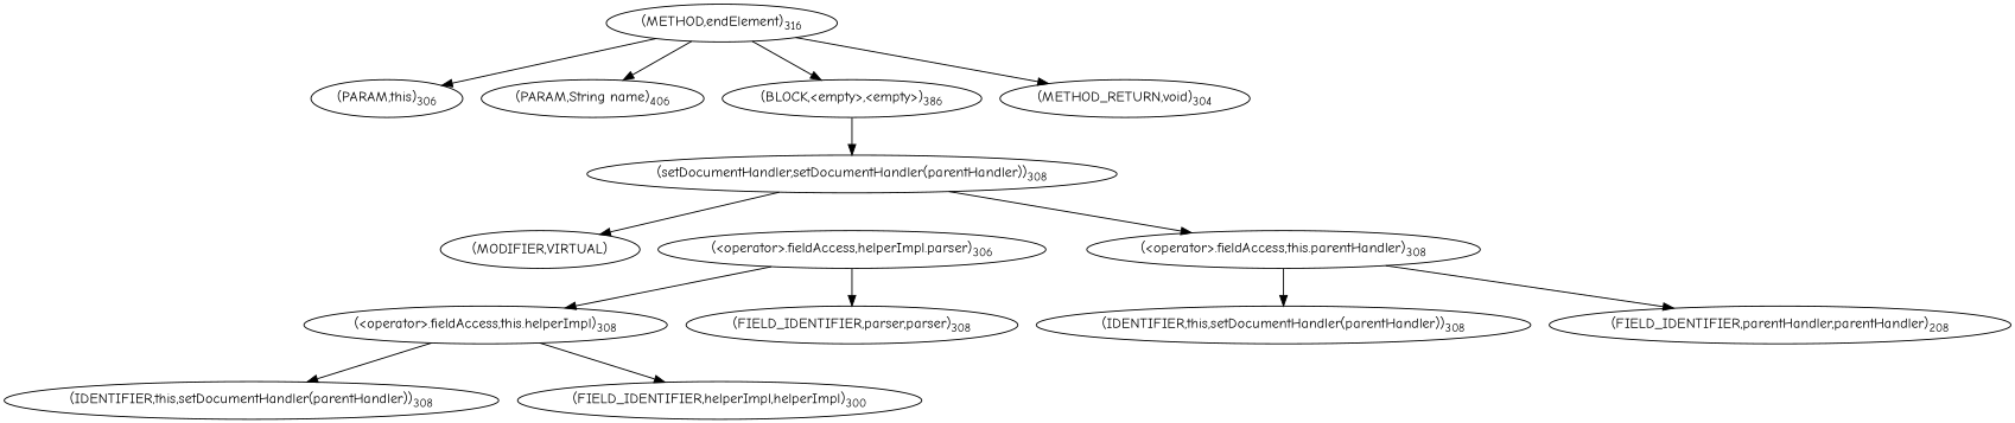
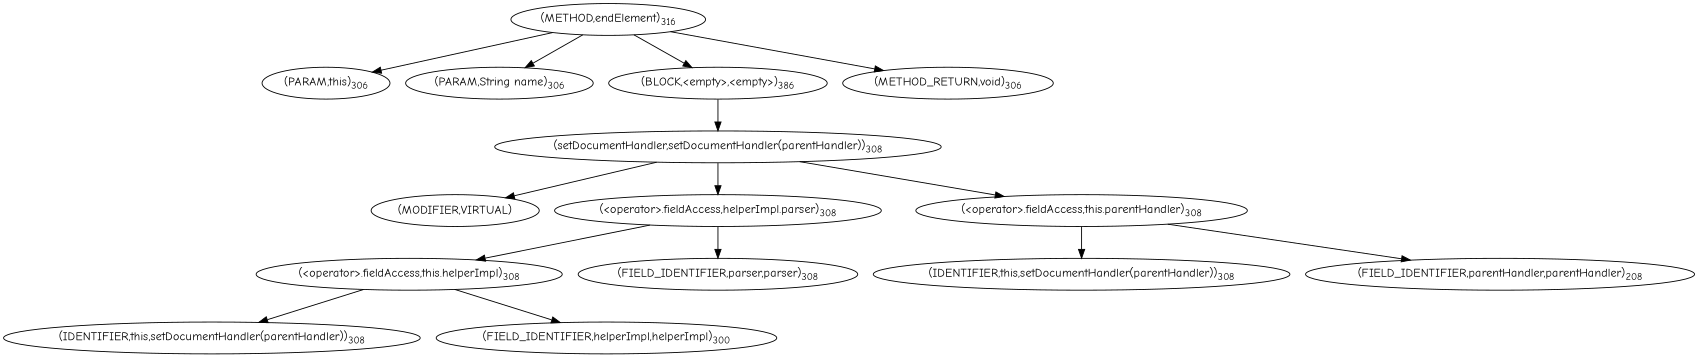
  digraph {
    fontname="Comic Neue"
    node [fontname="Comic Neue"]
    edge [fontname="Comic Neue"]
    n1 [label=<(METHOD,endElement)<SUB>316</SUB>>]
    n2 [label=<(PARAM,this)<SUB>306</SUB>>]
-   n3 [label=<(PARAM,String name)<SUB>406</SUB>>]
+   n3 [label=<(PARAM,String name)<SUB>306</SUB>>]
    n4 [label=<(BLOCK,&lt;empty&gt;,&lt;empty&gt;)<SUB>386</SUB>>]
-   n5 [label=<(METHOD_RETURN,void)<SUB>304</SUB>>]
+   n5 [label=<(METHOD_RETURN,void)<SUB>306</SUB>>]
    n6 [label=<(setDocumentHandler,setDocumentHandler(parentHandler))<SUB>308</SUB>>]
    n7 [label=<(MODIFIER,VIRTUAL)>]
-   n8 [label=<(&lt;operator&gt;.fieldAccess,helperImpl.parser)<SUB>306</SUB>>]
+   n8 [label=<(&lt;operator&gt;.fieldAccess,helperImpl.parser)<SUB>308</SUB>>]
    n9 [label=<(&lt;operator&gt;.fieldAccess,this.parentHandler)<SUB>308</SUB>>]
    n10 [label=<(&lt;operator&gt;.fieldAccess,this.helperImpl)<SUB>308</SUB>>]
    n11 [label=<(FIELD_IDENTIFIER,parser,parser)<SUB>308</SUB>>]
    n12 [label=<(IDENTIFIER,this,setDocumentHandler(parentHandler))<SUB>308</SUB>>]
    n13 [label=<(FIELD_IDENTIFIER,parentHandler,parentHandler)<SUB>208</SUB>>]
    n14 [label=<(IDENTIFIER,this,setDocumentHandler(parentHandler))<SUB>308</SUB>>]
    n15 [label=<(FIELD_IDENTIFIER,helperImpl,helperImpl)<SUB>300</SUB>>]
    n1 -> n2
    n1 -> n3
    n1 -> n4
    n1 -> n5
    n4 -> n6
    n6 -> n7
+   n6 -> n8
    n6 -> n9
    n8 -> n10
    n8 -> n11
    n9 -> n12
    n9 -> n13
    n10 -> n14
    n10 -> n15
  }
